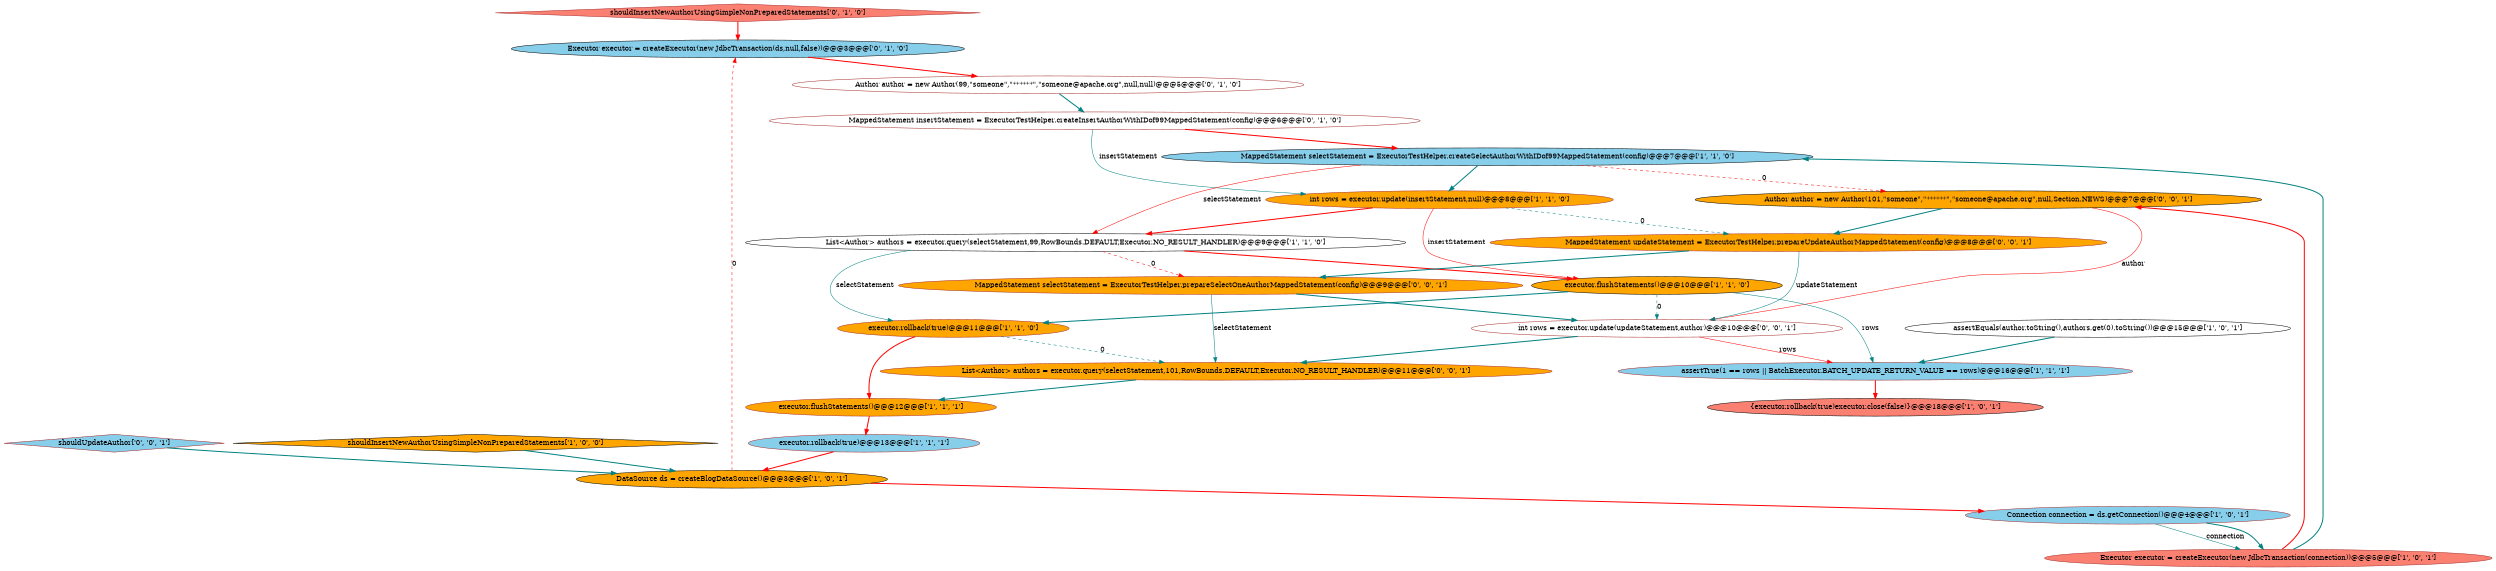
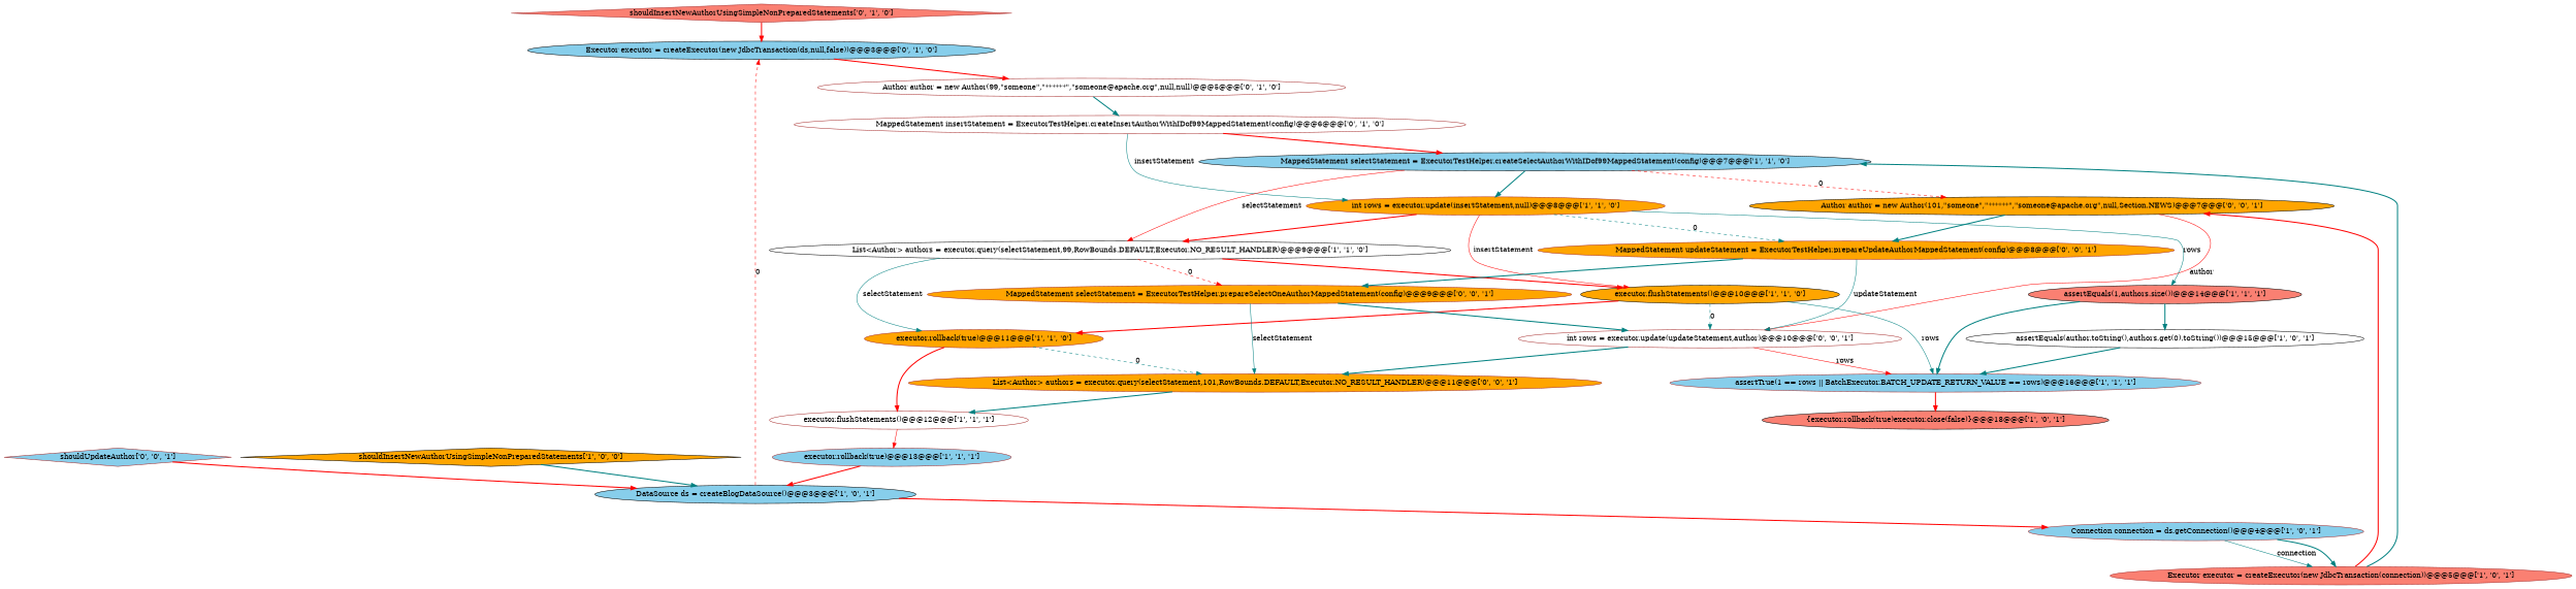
  digraph {
    node [color=brown fillcolor=orange shape=ellipse style=filled]
    edge [color=teal style=bold]
    n1 [color=black fillcolor=skyblue label="Executor executor = createExecutor(new JdbcTransaction(ds,null,false))@@@3@@@['0', '1', '0']"]
    n2 [fillcolor=white label="Author author = new Author(99,\"someone\",\"******\",\"someone@apache.org\",null,null)@@@5@@@['0', '1', '0']"]
    n3 [fillcolor=white label="MappedStatement insertStatement = ExecutorTestHelper.createInsertAuthorWithIDof99MappedStatement(config)@@@6@@@['0', '1', '0']"]
    n4 [fillcolor=skyblue label="shouldUpdateAuthor['0', '0', '1']" shape=diamond]
-   n5 [color=black label="DataSource ds = createBlogDataSource()@@@3@@@['1', '0', '1']"]
+   n5 [color=black fillcolor=skyblue label="DataSource ds = createBlogDataSource()@@@3@@@['1', '0', '1']"]
    n6 [fillcolor=skyblue label="Connection connection = ds.getConnection()@@@4@@@['1', '0', '1']"]
    n7 [color=black fillcolor=white label="assertEquals(author.toString(),authors.get(0).toString())@@@15@@@['1', '0', '1']"]
    n8 [fillcolor=skyblue label="assertTrue(1 == rows || BatchExecutor.BATCH_UPDATE_RETURN_VALUE == rows)@@@16@@@['1', '1', '1']"]
    n9 [color=black fillcolor=salmon label="{executor.rollback(true)executor.close(false)}@@@18@@@['1', '0', '1']"]
    n10 [label="executor.rollback(true)@@@11@@@['1', '1', '0']"]
-   n11 [label="executor.flushStatements()@@@12@@@['1', '1', '1']"]
+   n11 [fillcolor=white label="executor.flushStatements()@@@12@@@['1', '1', '1']"]
    n12 [label="List<Author> authors = executor.query(selectStatement,101,RowBounds.DEFAULT,Executor.NO_RESULT_HANDLER)@@@11@@@['0', '0', '1']"]
    n13 [fillcolor=skyblue label="executor.rollback(true)@@@13@@@['1', '1', '1']"]
    n14 [fillcolor=salmon label="Executor executor = createExecutor(new JdbcTransaction(connection))@@@5@@@['1', '0', '1']"]
    n15 [color=black fillcolor=skyblue label="MappedStatement selectStatement = ExecutorTestHelper.createSelectAuthorWithIDof99MappedStatement(config)@@@7@@@['1', '1', '0']"]
    n16 [color=black label="Author author = new Author(101,\"someone\",\"******\",\"someone@apache.org\",null,Section.NEWS)@@@7@@@['0', '0', '1']"]
    n17 [label="int rows = executor.update(insertStatement,null)@@@8@@@['1', '1', '0']"]
    n18 [color=black fillcolor=white label="List<Author> authors = executor.query(selectStatement,99,RowBounds.DEFAULT,Executor.NO_RESULT_HANDLER)@@@9@@@['1', '1', '0']"]
    n19 [fillcolor=white label="int rows = executor.update(updateStatement,author)@@@10@@@['0', '0', '1']"]
    n20 [label="MappedStatement updateStatement = ExecutorTestHelper.prepareUpdateAuthorMappedStatement(config)@@@8@@@['0', '0', '1']"]
+   n21 [color=black fillcolor=salmon label="assertEquals(1,authors.size())@@@14@@@['1', '1', '1']"]
    n22 [color=black label="executor.flushStatements()@@@10@@@['1', '1', '0']"]
    n23 [label="MappedStatement selectStatement = ExecutorTestHelper.prepareSelectOneAuthorMappedStatement(config)@@@9@@@['0', '0', '1']"]
    n24 [color=black label="shouldInsertNewAuthorUsingSimpleNonPreparedStatements['1', '0', '0']" shape=diamond]
    n25 [fillcolor=salmon label="shouldInsertNewAuthorUsingSimpleNonPreparedStatements['0', '1', '0']" shape=diamond]
    n1 -> n2 [color=red]
    n2 -> n3
    n3 -> n15 [color=red]
    n3 -> n17 [label=insertStatement style=solid]
-   n4 -> n5
+   n4 -> n5 [color=red]
    n5 -> n1 [color=red label=0 style=dashed]
    n5 -> n6 [color=red]
    n6 -> n14 [label=connection style=solid]
    n6 -> n14
    n7 -> n8
    n8 -> n9 [color=red]
    n10 -> n11 [color=red]
    n10 -> n12 [label=0 style=dashed]
-   n11 -> n13 [color=red]
+   n11 -> n13 [color=red style=solid]
    n12 -> n11
    n13 -> n5 [color=red]
    n14 -> n15
    n14 -> n16 [color=red]
    n15 -> n16 [color=red label=0 style=dashed]
    n15 -> n17
    n15 -> n18 [color=red label=selectStatement style=solid]
    n16 -> n19 [color=red label=author style=solid]
    n16 -> n20
    n17 -> n18 [color=red]
    n17 -> n20 [label=0 style=dashed]
+   n17 -> n21 [label=rows style=solid]
    n17 -> n22 [color=red label=insertStatement style=solid]
    n18 -> n10 [label=selectStatement style=solid]
    n18 -> n22 [color=red]
    n18 -> n23 [color=red label=0 style=dashed]
    n19 -> n8 [color=red label=rows style=solid]
    n19 -> n12
    n20 -> n19 [label=updateStatement style=solid]
    n20 -> n23
+   n21 -> n7
+   n21 -> n8
    n22 -> n8 [label=rows style=solid]
-   n22 -> n10
+   n22 -> n10 [color=red]
    n22 -> n19 [label=0 style=dashed]
    n23 -> n12 [label=selectStatement style=solid]
    n23 -> n19
    n24 -> n5
    n25 -> n1 [color=red]
  }
